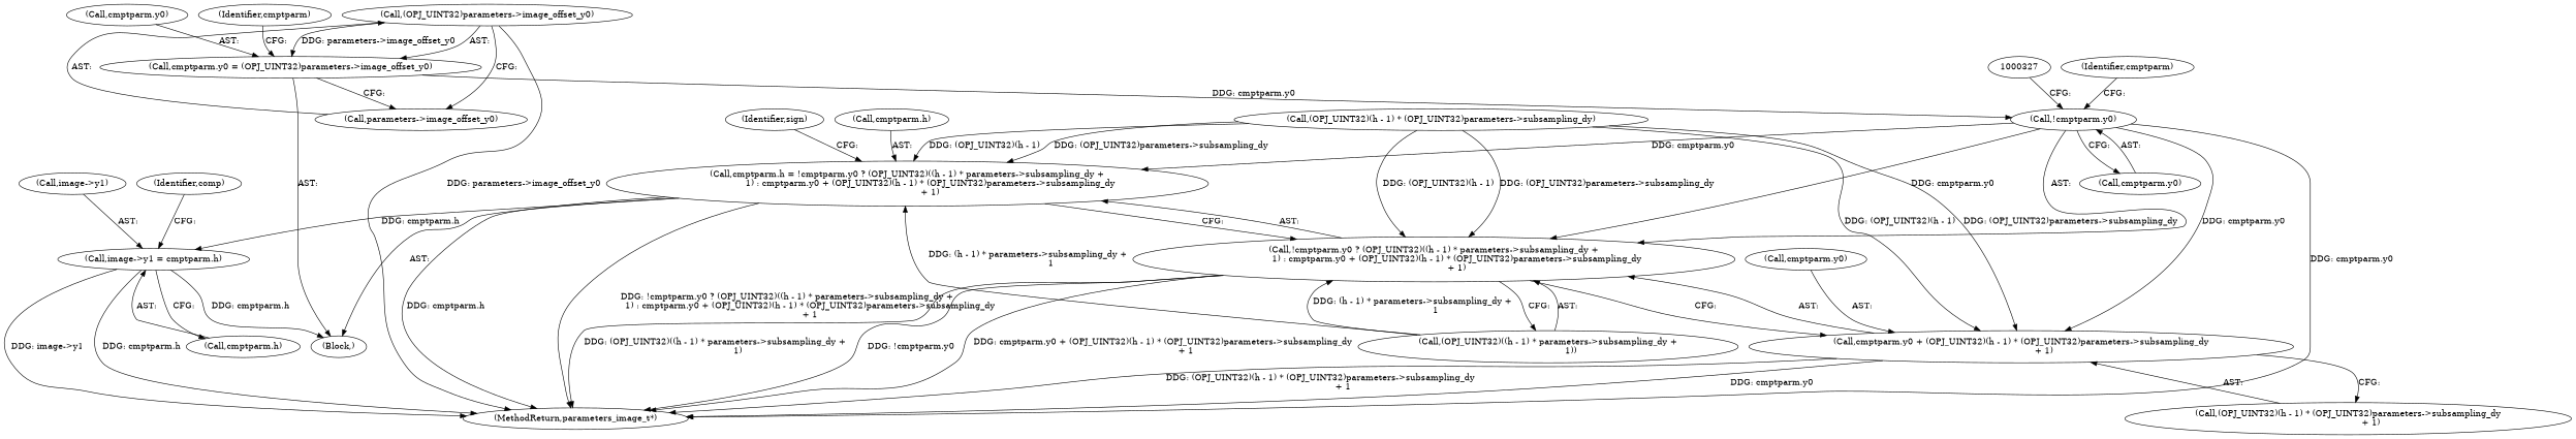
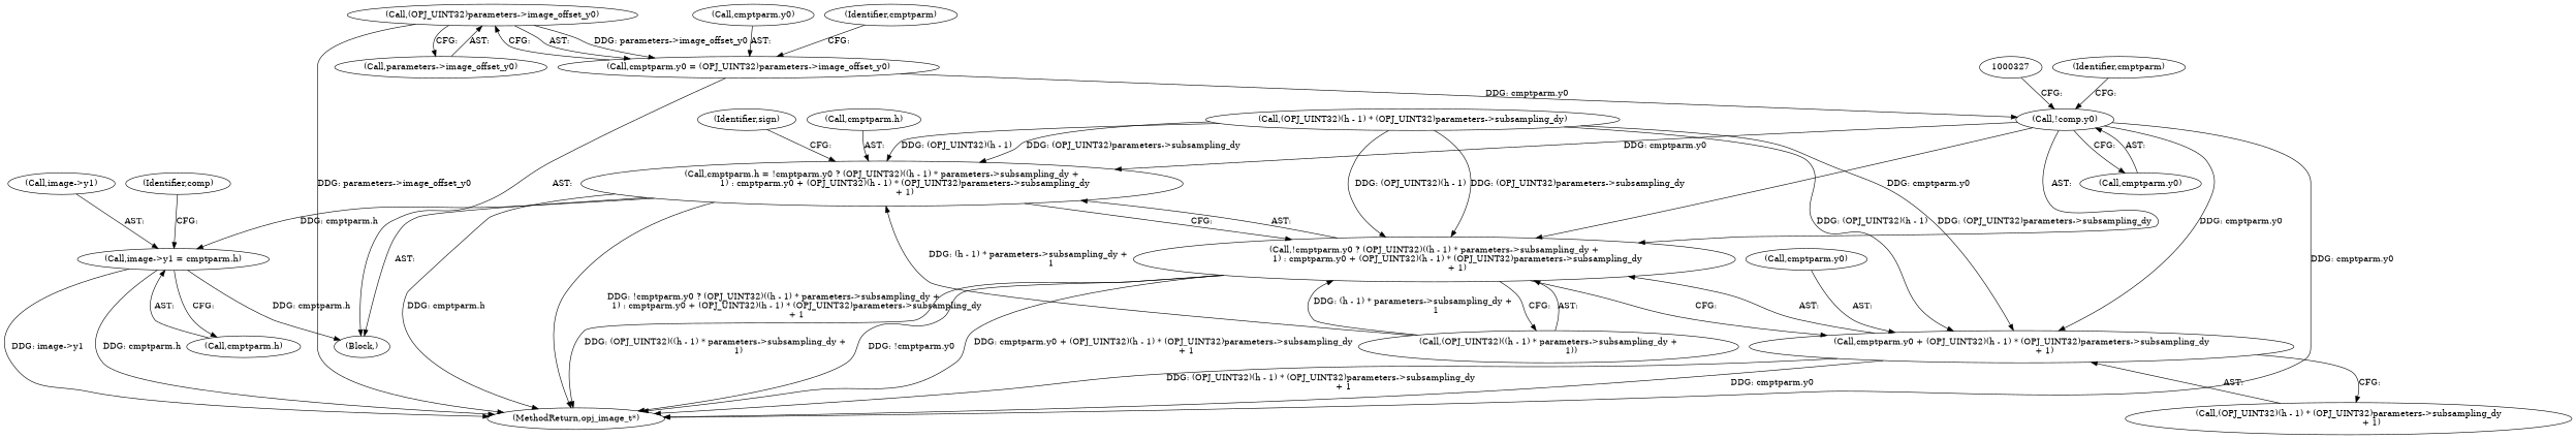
  digraph {
    fontname="DejaVu Serif"
    node [fontname="DejaVu Serif"]
    edge [fontname="DejaVu Serif"]
    n1 [label="(Call,(OPJ_UINT32)parameters->image_offset_y0)"]
    n2 [label="(Call,cmptparm.y0 = (OPJ_UINT32)parameters->image_offset_y0)"]
-   n3 [label="(MethodReturn,parameters_image_t*)"]
+   n3 [label="(MethodReturn,opj_image_t*)"]
    n4 [label="(Call,parameters->image_offset_y0)"]
-   n5 [label="(Call,!cmptparm.y0)"]
+   n5 [label="(Call,!comp.y0)"]
    n6 [label="(Block,)"]
    n7 [label="(Call,cmptparm.h = !cmptparm.y0 ? (OPJ_UINT32)((h - 1) * parameters->subsampling_dy +\n                 1) : cmptparm.y0 + (OPJ_UINT32)(h - 1) * (OPJ_UINT32)parameters->subsampling_dy\n                 + 1)"]
    n8 [label="(Call,!cmptparm.y0 ? (OPJ_UINT32)((h - 1) * parameters->subsampling_dy +\n                 1) : cmptparm.y0 + (OPJ_UINT32)(h - 1) * (OPJ_UINT32)parameters->subsampling_dy\n                 + 1)"]
    n9 [label="(Call,cmptparm.y0 + (OPJ_UINT32)(h - 1) * (OPJ_UINT32)parameters->subsampling_dy\n                 + 1)"]
    n10 [label="(Call,cmptparm.y0)"]
    n11 [label="(Call,image->y1 = cmptparm.h)"]
    n12 [label="(Call,(OPJ_UINT32)((h - 1) * parameters->subsampling_dy +\n                 1))"]
    n13 [label="(Call,(OPJ_UINT32)(h - 1) * (OPJ_UINT32)parameters->subsampling_dy\n                 + 1)"]
    n14 [label="(Call,cmptparm.h)"]
    n15 [label="(Call,image->y1)"]
    n16 [label="(Call,cmptparm.y0)"]
    n17 [label="(Identifier,sign)"]
    n18 [label="(Call,(OPJ_UINT32)(h - 1) * (OPJ_UINT32)parameters->subsampling_dy)"]
    n19 [label="(Call,cmptparm.y0)"]
    n20 [label="(Identifier,cmptparm)"]
    n21 [label="(Identifier,comp)"]
    n22 [label="(Call,cmptparm.h)"]
    n23 [label="(Identifier,cmptparm)"]
    1000327
    n1 -> n2 [label="AST: "]
    n1 -> n2 [label="DDG: parameters->image_offset_y0"]
    n1 -> n3 [label="DDG: parameters->image_offset_y0"]
    n1 -> n4 [label="CFG: "]
-   n2 -> n4 [label="CFG: "]
+   n2 -> n1 [label="CFG: "]
    n2 -> n5 [label="DDG: cmptparm.y0"]
    n2 -> n6 [label="AST: "]
    n4 -> n1 [label="AST: "]
    n5 -> n3 [label="DDG: cmptparm.y0"]
    n5 -> n7 [label="DDG: cmptparm.y0"]
    n5 -> n8 [label="AST: "]
    n5 -> n8 [label="DDG: cmptparm.y0"]
    n5 -> n9 [label="DDG: cmptparm.y0"]
    n5 -> n10 [label="CFG: "]
    n7 -> n3 [label="DDG: cmptparm.h"]
    n7 -> n3 [label="DDG: !cmptparm.y0 ? (OPJ_UINT32)((h - 1) * parameters->subsampling_dy +\n                 1) : cmptparm.y0 + (OPJ_UINT32)(h - 1) * (OPJ_UINT32)parameters->subsampling_dy\n                 + 1"]
    n7 -> n6 [label="AST: "]
    n7 -> n8 [label="CFG: "]
    n7 -> n11 [label="DDG: cmptparm.h"]
    n8 -> n3 [label="DDG: (OPJ_UINT32)((h - 1) * parameters->subsampling_dy +\n                 1)"]
    n8 -> n3 [label="DDG: !cmptparm.y0"]
    n8 -> n3 [label="DDG: cmptparm.y0 + (OPJ_UINT32)(h - 1) * (OPJ_UINT32)parameters->subsampling_dy\n                 + 1"]
    n8 -> n7 [label="AST: "]
    n8 -> n9 [label="CFG: "]
    n8 -> n12 [label="CFG: "]
    n9 -> n3 [label="DDG: cmptparm.y0"]
    n9 -> n3 [label="DDG: (OPJ_UINT32)(h - 1) * (OPJ_UINT32)parameters->subsampling_dy\n                 + 1"]
    n9 -> n8 [label="AST: "]
    n9 -> n13 [label="CFG: "]
    n10 -> n5 [label="AST: "]
    n11 -> n3 [label="DDG: image->y1"]
    n11 -> n3 [label="DDG: cmptparm.h"]
    n11 -> n6 [label="DDG: cmptparm.h"]
    n11 -> n14 [label="CFG: "]
    n12 -> n7 [label="DDG: (h - 1) * parameters->subsampling_dy +\n                 1"]
    n12 -> n8 [label="AST: "]
    n12 -> n8 [label="DDG: (h - 1) * parameters->subsampling_dy +\n                 1"]
    n13 -> n9 [label="AST: "]
    n14 -> n11 [label="AST: "]
    n15 -> n11 [label="AST: "]
    n16 -> n9 [label="AST: "]
    n17 -> n7 [label="CFG: "]
    n18 -> n7 [label="DDG: (OPJ_UINT32)(h - 1)"]
    n18 -> n7 [label="DDG: (OPJ_UINT32)parameters->subsampling_dy"]
    n18 -> n8 [label="DDG: (OPJ_UINT32)(h - 1)"]
    n18 -> n8 [label="DDG: (OPJ_UINT32)parameters->subsampling_dy"]
    n18 -> n9 [label="DDG: (OPJ_UINT32)(h - 1)"]
    n18 -> n9 [label="DDG: (OPJ_UINT32)parameters->subsampling_dy"]
    n19 -> n2 [label="AST: "]
    n20 -> n5 [label="CFG: "]
    n21 -> n11 [label="CFG: "]
    n22 -> n7 [label="AST: "]
    n23 -> n2 [label="CFG: "]
    1000327 -> n5 [label="CFG: "]
  }
